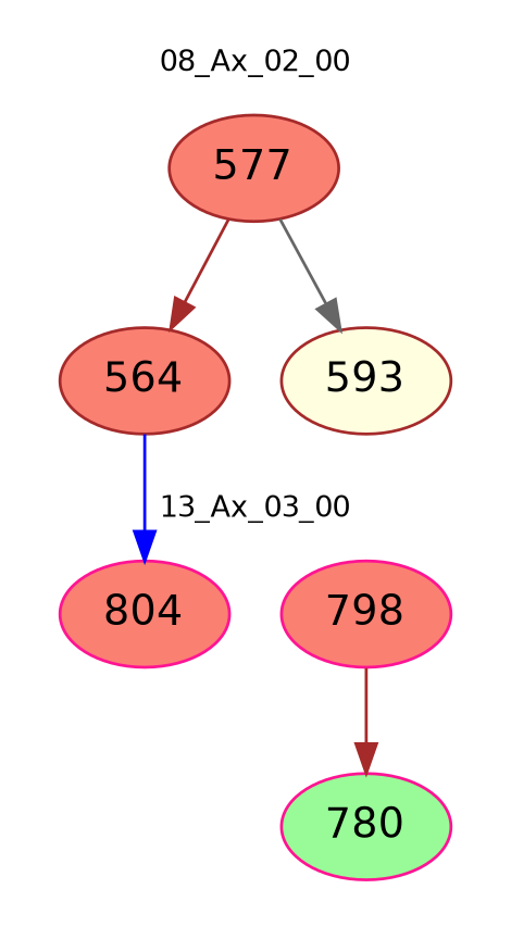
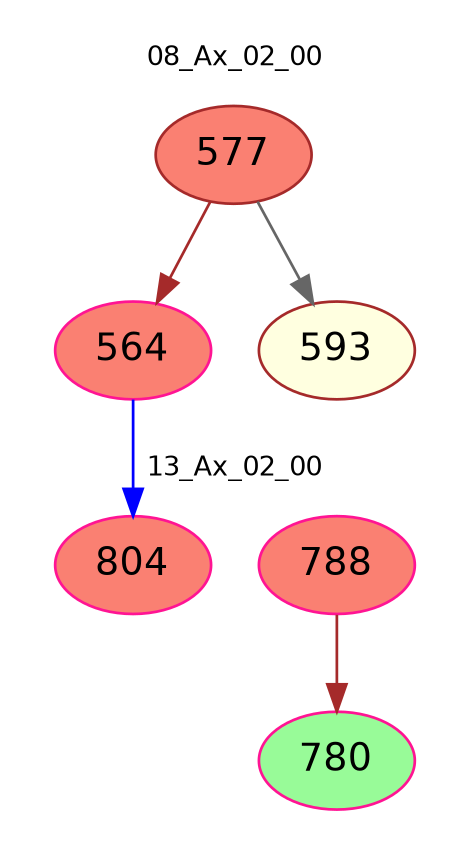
  digraph {
    fontname="DejaVu Sans"
    node [color=deeppink fillcolor=salmon fontname="DejaVu Sans" style=filled]
    edge [color=brown fontname="DejaVu Sans"]
-   n1 [label=798]
+   n1 [label=788]
    n2 [fillcolor=palegreen label=780]
    n3 [label=804]
    n4 [color=brown label=577]
-   n5 [color=brown label=564]
+   n5 [label=564]
    n6 [color=brown fillcolor=lightyellow label=593]
    subgraph cluster_1 {
      color=white
      fontsize=10
-     label="13_Ax_03_00"
+     label="13_Ax_02_00"
      n1
      n2
      n3
    }
    subgraph cluster_2 {
      color=white
      fontsize=10
      label="08_Ax_02_00"
      n4
      n5
      n6
    }
    n1 -> n2
    n4 -> n5
    n4 -> n6 [color=gray40]
    n5 -> n3 [color=blue]
  }
